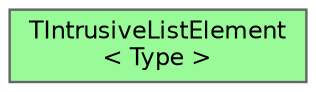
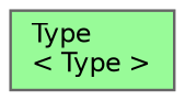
  digraph {
    rankdir=LR
-   n1 [color=grey40 fillcolor=palegreen fontname=Helvetica fontsize=10 height=0.2 label="TIntrusiveListElement\l\< Type \>" shape=box style=filled width=0.4]
+   n1 [color=grey40 fillcolor=palegreen fontname=Helvetica fontsize=10 height=0.2 label="Type\l\< Type \>" shape=box style=filled width=0.4]
  }
